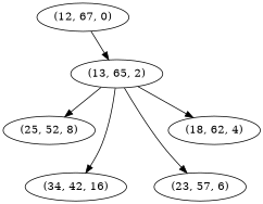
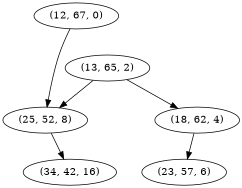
  digraph {
    n1 [label="(12, 67, 0)"]
    "(13, 65, 2)"
    "(18, 62, 4)"
    "(25, 52, 8)"
    "(23, 57, 6)"
    "(34, 42, 16)"
-   n1 -> "(13, 65, 2)"
+   n1 -> "(25, 52, 8)"
    "(13, 65, 2)" -> "(18, 62, 4)"
    "(13, 65, 2)" -> "(25, 52, 8)"
-   "(13, 65, 2)" -> "(23, 57, 6)"
-   "(13, 65, 2)" -> "(34, 42, 16)"
+   "(18, 62, 4)" -> "(23, 57, 6)"
+   "(25, 52, 8)" -> "(34, 42, 16)"
  }
